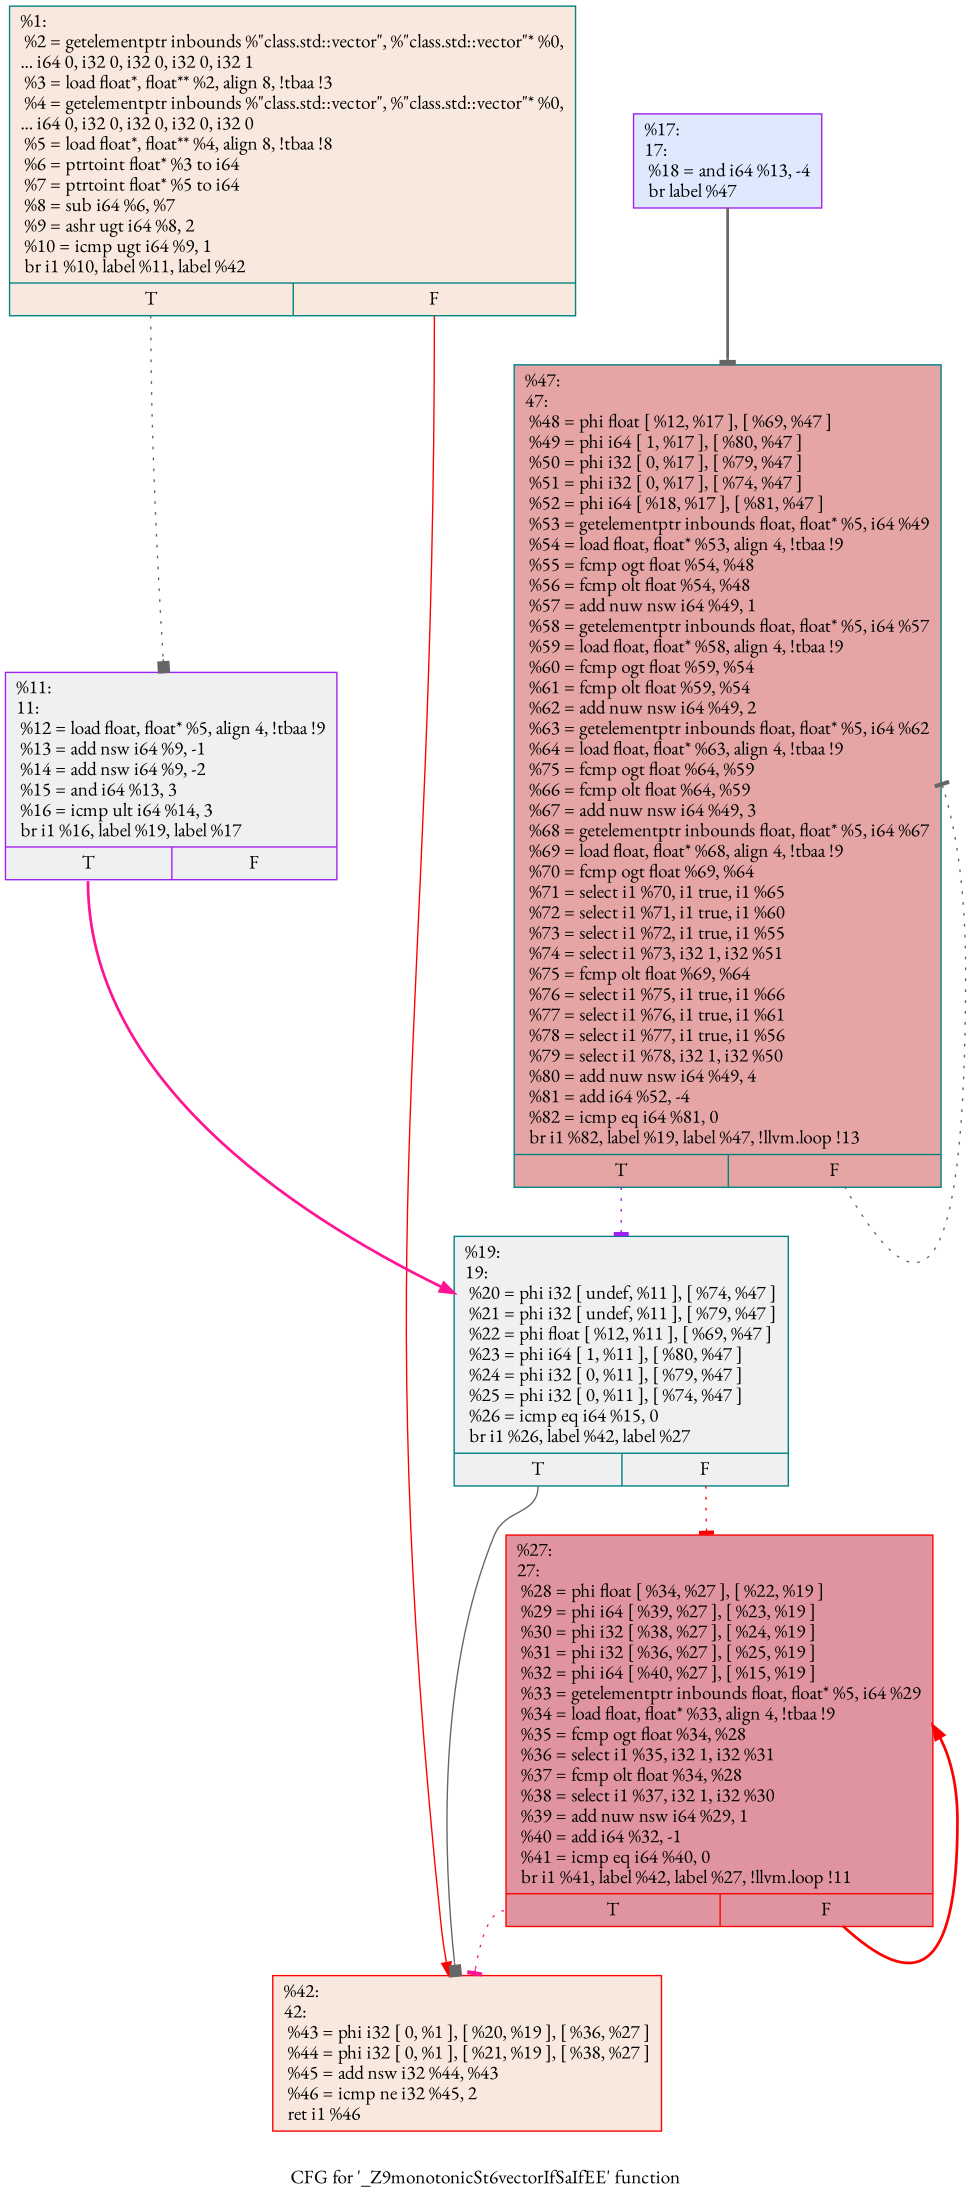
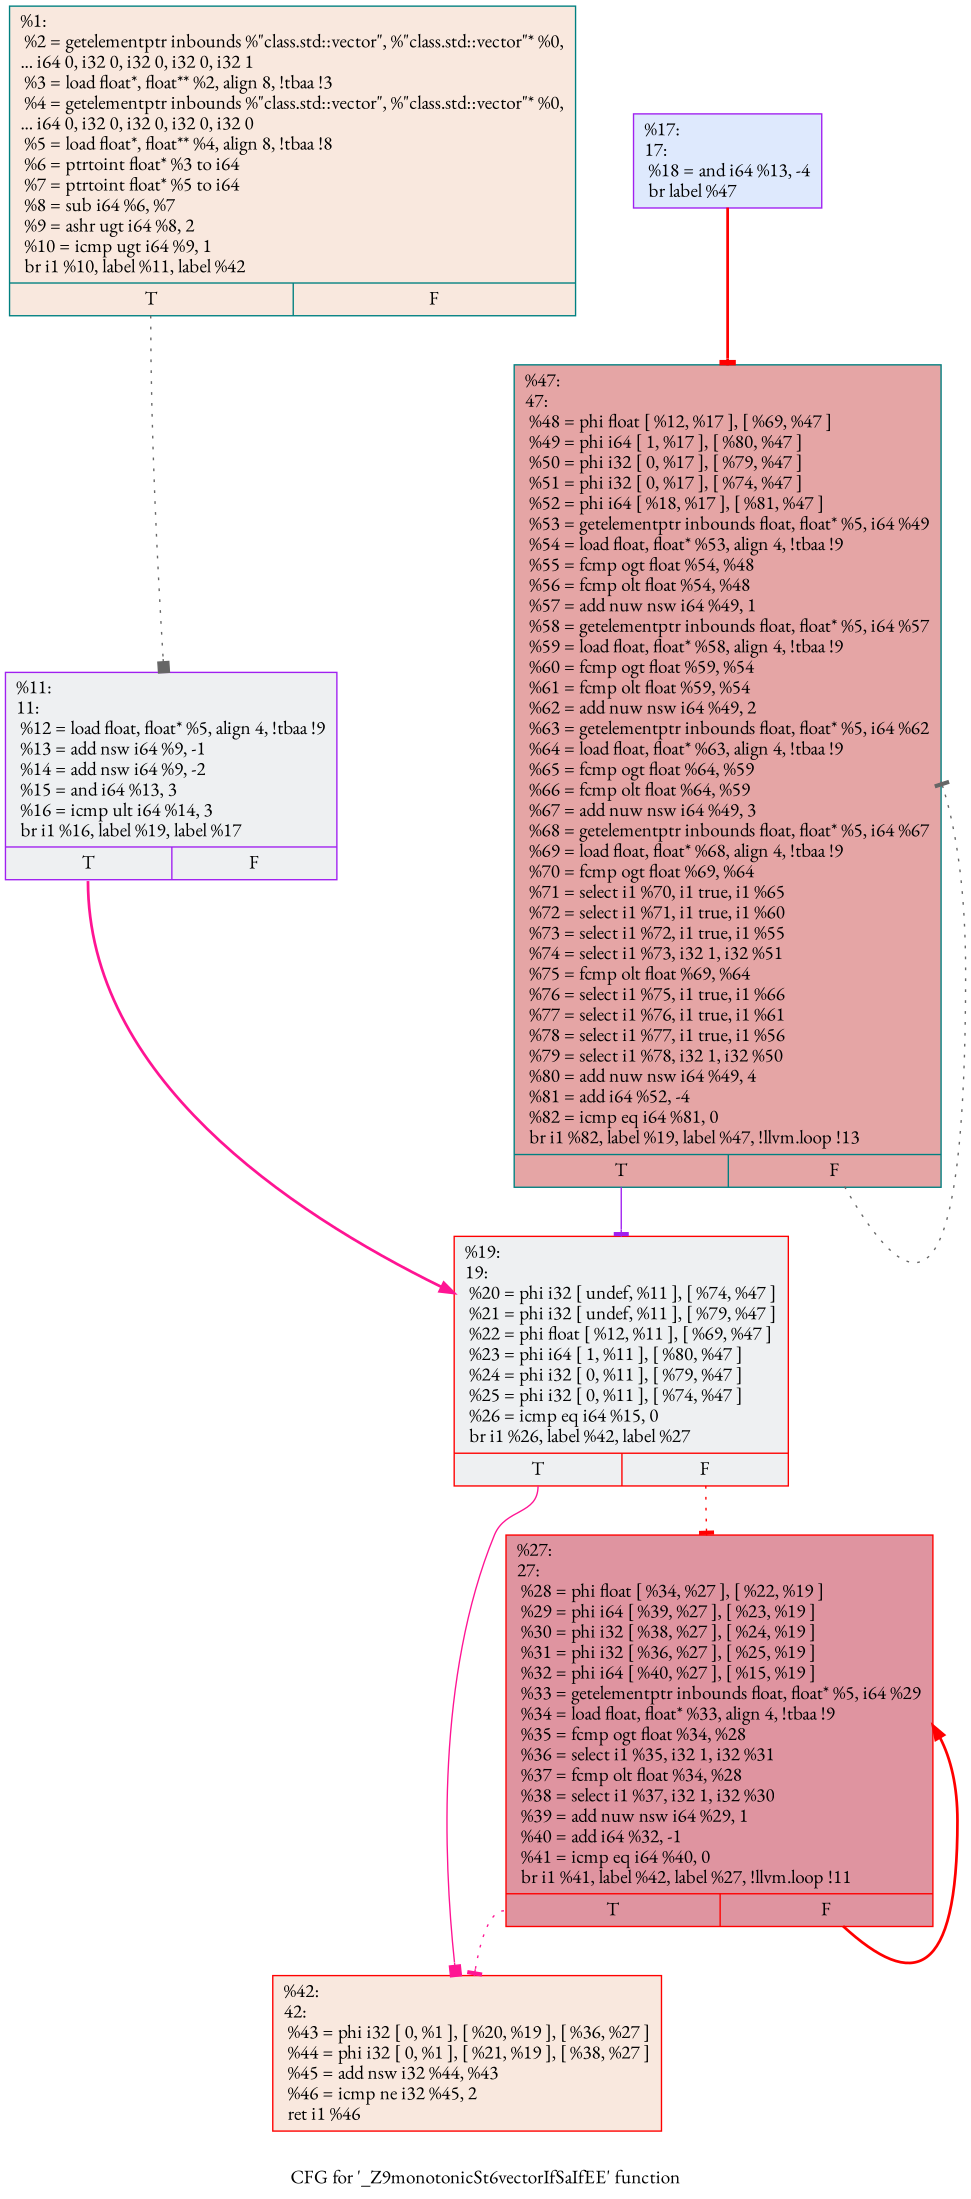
  digraph {
    fontname="EB Garamond"
    label="CFG for '_Z9monotonicSt6vectorIfSaIfEE' function"
    node [color=red fillcolor="#f2cab570" fontname="EB Garamond" shape=record style=filled]
    edge [arrowhead=tee color=gray40 fontname="EB Garamond" style=dotted tailport=s0]
    n1 [color=teal label="{%1:\l  %2 = getelementptr inbounds %\"class.std::vector\", %\"class.std::vector\"* %0,\l... i64 0, i32 0, i32 0, i32 0, i32 1\l  %3 = load float*, float** %2, align 8, !tbaa !3\l  %4 = getelementptr inbounds %\"class.std::vector\", %\"class.std::vector\"* %0,\l... i64 0, i32 0, i32 0, i32 0, i32 0\l  %5 = load float*, float** %4, align 8, !tbaa !8\l  %6 = ptrtoint float* %3 to i64\l  %7 = ptrtoint float* %5 to i64\l  %8 = sub i64 %6, %7\l  %9 = ashr ugt i64 %8, 2\l  %10 = icmp ugt i64 %9, 1\l  br i1 %10, label %11, label %42\l|{<s0>T|<s1>F}}"]
    n2 [color=purple fillcolor="#d9dce170" label="{%11:\l11:                                               \l  %12 = load float, float* %5, align 4, !tbaa !9\l  %13 = add nsw i64 %9, -1\l  %14 = add nsw i64 %9, -2\l  %15 = and i64 %13, 3\l  %16 = icmp ult i64 %14, 3\l  br i1 %16, label %19, label %17\l|{<s0>T|<s1>F}}"]
    n3 [label="{%42:\l42:                                               \l  %43 = phi i32 [ 0, %1 ], [ %20, %19 ], [ %36, %27 ]\l  %44 = phi i32 [ 0, %1 ], [ %21, %19 ], [ %38, %27 ]\l  %45 = add nsw i32 %44, %43\l  %46 = icmp ne i32 %45, 2\l  ret i1 %46\l}"]
-   n4 [color=teal fillcolor="#d9dce170" label="{%19:\l19:                                               \l  %20 = phi i32 [ undef, %11 ], [ %74, %47 ]\l  %21 = phi i32 [ undef, %11 ], [ %79, %47 ]\l  %22 = phi float [ %12, %11 ], [ %69, %47 ]\l  %23 = phi i64 [ 1, %11 ], [ %80, %47 ]\l  %24 = phi i32 [ 0, %11 ], [ %79, %47 ]\l  %25 = phi i32 [ 0, %11 ], [ %74, %47 ]\l  %26 = icmp eq i64 %15, 0\l  br i1 %26, label %42, label %27\l|{<s0>T|<s1>F}}"]
+   n4 [fillcolor="#d9dce170" label="{%19:\l19:                                               \l  %20 = phi i32 [ undef, %11 ], [ %74, %47 ]\l  %21 = phi i32 [ undef, %11 ], [ %79, %47 ]\l  %22 = phi float [ %12, %11 ], [ %69, %47 ]\l  %23 = phi i64 [ 1, %11 ], [ %80, %47 ]\l  %24 = phi i32 [ 0, %11 ], [ %79, %47 ]\l  %25 = phi i32 [ 0, %11 ], [ %74, %47 ]\l  %26 = icmp eq i64 %15, 0\l  br i1 %26, label %42, label %27\l|{<s0>T|<s1>F}}"]
    n5 [fillcolor="#b70d2870" label="{%27:\l27:                                               \l  %28 = phi float [ %34, %27 ], [ %22, %19 ]\l  %29 = phi i64 [ %39, %27 ], [ %23, %19 ]\l  %30 = phi i32 [ %38, %27 ], [ %24, %19 ]\l  %31 = phi i32 [ %36, %27 ], [ %25, %19 ]\l  %32 = phi i64 [ %40, %27 ], [ %15, %19 ]\l  %33 = getelementptr inbounds float, float* %5, i64 %29\l  %34 = load float, float* %33, align 4, !tbaa !9\l  %35 = fcmp ogt float %34, %28\l  %36 = select i1 %35, i32 1, i32 %31\l  %37 = fcmp olt float %34, %28\l  %38 = select i1 %37, i32 1, i32 %30\l  %39 = add nuw nsw i64 %29, 1\l  %40 = add i64 %32, -1\l  %41 = icmp eq i64 %40, 0\l  br i1 %41, label %42, label %27, !llvm.loop !11\l|{<s0>T|<s1>F}}"]
    n6 [color=purple fillcolor="#b5cdfa70" label="{%17:\l17:                                               \l  %18 = and i64 %13, -4\l  br label %47\l}"]
-   n7 [color=teal fillcolor="#c5333470" label="{%47:\l47:                                               \l  %48 = phi float [ %12, %17 ], [ %69, %47 ]\l  %49 = phi i64 [ 1, %17 ], [ %80, %47 ]\l  %50 = phi i32 [ 0, %17 ], [ %79, %47 ]\l  %51 = phi i32 [ 0, %17 ], [ %74, %47 ]\l  %52 = phi i64 [ %18, %17 ], [ %81, %47 ]\l  %53 = getelementptr inbounds float, float* %5, i64 %49\l  %54 = load float, float* %53, align 4, !tbaa !9\l  %55 = fcmp ogt float %54, %48\l  %56 = fcmp olt float %54, %48\l  %57 = add nuw nsw i64 %49, 1\l  %58 = getelementptr inbounds float, float* %5, i64 %57\l  %59 = load float, float* %58, align 4, !tbaa !9\l  %60 = fcmp ogt float %59, %54\l  %61 = fcmp olt float %59, %54\l  %62 = add nuw nsw i64 %49, 2\l  %63 = getelementptr inbounds float, float* %5, i64 %62\l  %64 = load float, float* %63, align 4, !tbaa !9\l  %75 = fcmp ogt float %64, %59\l  %66 = fcmp olt float %64, %59\l  %67 = add nuw nsw i64 %49, 3\l  %68 = getelementptr inbounds float, float* %5, i64 %67\l  %69 = load float, float* %68, align 4, !tbaa !9\l  %70 = fcmp ogt float %69, %64\l  %71 = select i1 %70, i1 true, i1 %65\l  %72 = select i1 %71, i1 true, i1 %60\l  %73 = select i1 %72, i1 true, i1 %55\l  %74 = select i1 %73, i32 1, i32 %51\l  %75 = fcmp olt float %69, %64\l  %76 = select i1 %75, i1 true, i1 %66\l  %77 = select i1 %76, i1 true, i1 %61\l  %78 = select i1 %77, i1 true, i1 %56\l  %79 = select i1 %78, i32 1, i32 %50\l  %80 = add nuw nsw i64 %49, 4\l  %81 = add i64 %52, -4\l  %82 = icmp eq i64 %81, 0\l  br i1 %82, label %19, label %47, !llvm.loop !13\l|{<s0>T|<s1>F}}"]
+   n7 [color=teal fillcolor="#c5333470" label="{%47:\l47:                                               \l  %48 = phi float [ %12, %17 ], [ %69, %47 ]\l  %49 = phi i64 [ 1, %17 ], [ %80, %47 ]\l  %50 = phi i32 [ 0, %17 ], [ %79, %47 ]\l  %51 = phi i32 [ 0, %17 ], [ %74, %47 ]\l  %52 = phi i64 [ %18, %17 ], [ %81, %47 ]\l  %53 = getelementptr inbounds float, float* %5, i64 %49\l  %54 = load float, float* %53, align 4, !tbaa !9\l  %55 = fcmp ogt float %54, %48\l  %56 = fcmp olt float %54, %48\l  %57 = add nuw nsw i64 %49, 1\l  %58 = getelementptr inbounds float, float* %5, i64 %57\l  %59 = load float, float* %58, align 4, !tbaa !9\l  %60 = fcmp ogt float %59, %54\l  %61 = fcmp olt float %59, %54\l  %62 = add nuw nsw i64 %49, 2\l  %63 = getelementptr inbounds float, float* %5, i64 %62\l  %64 = load float, float* %63, align 4, !tbaa !9\l  %65 = fcmp ogt float %64, %59\l  %66 = fcmp olt float %64, %59\l  %67 = add nuw nsw i64 %49, 3\l  %68 = getelementptr inbounds float, float* %5, i64 %67\l  %69 = load float, float* %68, align 4, !tbaa !9\l  %70 = fcmp ogt float %69, %64\l  %71 = select i1 %70, i1 true, i1 %65\l  %72 = select i1 %71, i1 true, i1 %60\l  %73 = select i1 %72, i1 true, i1 %55\l  %74 = select i1 %73, i32 1, i32 %51\l  %75 = fcmp olt float %69, %64\l  %76 = select i1 %75, i1 true, i1 %66\l  %77 = select i1 %76, i1 true, i1 %61\l  %78 = select i1 %77, i1 true, i1 %56\l  %79 = select i1 %78, i32 1, i32 %50\l  %80 = add nuw nsw i64 %49, 4\l  %81 = add i64 %52, -4\l  %82 = icmp eq i64 %81, 0\l  br i1 %82, label %19, label %47, !llvm.loop !13\l|{<s0>T|<s1>F}}"]
    n1 -> n2 [arrowhead=box]
-   n1 -> n3 [arrowhead=normal color=red style=solid tailport=s1]
    n2 -> n4 [arrowhead=normal color=deeppink style=bold]
-   n4 -> n3 [arrowhead=box style=solid]
+   n4 -> n3 [arrowhead=box color=deeppink style=solid]
    n4 -> n5 [color=red tailport=s1]
    n5 -> n3 [color=deeppink]
    n5 -> n5 [arrowhead=normal color=red style=bold tailport=s1]
-   n6 -> n7 [style=bold]
-   n7 -> n4 [color=purple]
+   n6 -> n7 [color=red style=bold]
+   n7 -> n4 [color=purple style=solid]
    n7 -> n7 [tailport=s1]
  }
